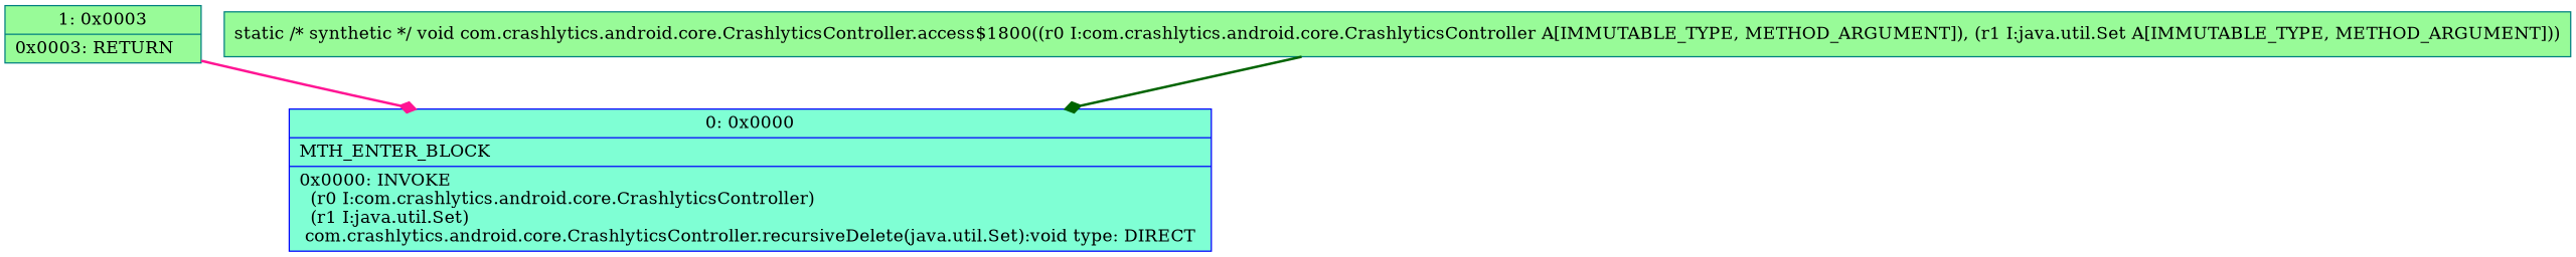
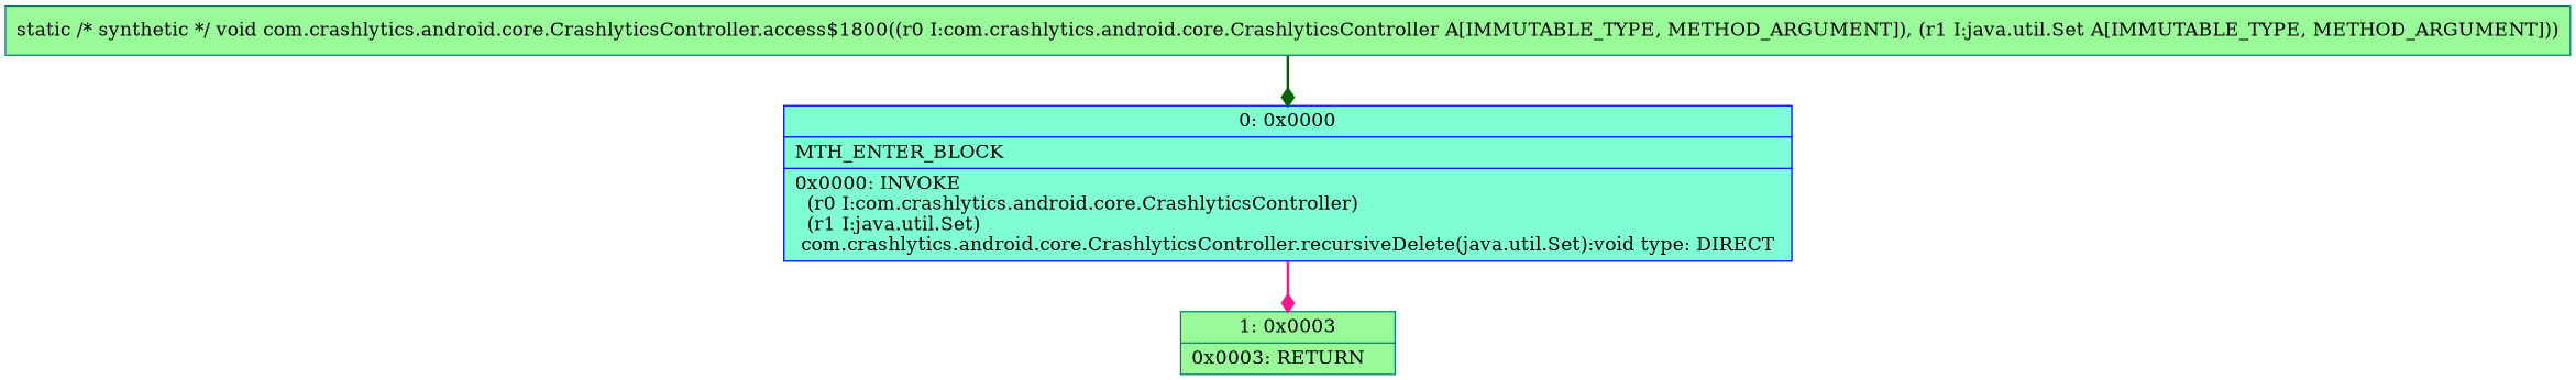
  digraph {
    node [shape=record style=filled fillcolor=palegreen color=teal]
    edge [style=bold arrowhead=diamond]
    n1 [label="{0\:\ 0x0000|MTH_ENTER_BLOCK\l|0x0000: INVOKE  \l  (r0 I:com.crashlytics.android.core.CrashlyticsController)\l  (r1 I:java.util.Set)\l com.crashlytics.android.core.CrashlyticsController.recursiveDelete(java.util.Set):void type: DIRECT \l}" fillcolor=aquamarine color=blue]
    n2 [label="{1\:\ 0x0003|0x0003: RETURN   \l}"]
    n3 [label="{static \/* synthetic *\/ void com.crashlytics.android.core.CrashlyticsController.access$1800((r0 I:com.crashlytics.android.core.CrashlyticsController A[IMMUTABLE_TYPE, METHOD_ARGUMENT]), (r1 I:java.util.Set A[IMMUTABLE_TYPE, METHOD_ARGUMENT])) }"]
-   n2 -> n1 [color=deeppink]
+   n1 -> n2 [color=deeppink]
    n3 -> n1 [color=darkgreen]
  }
